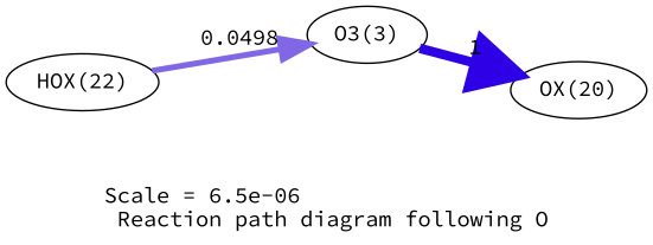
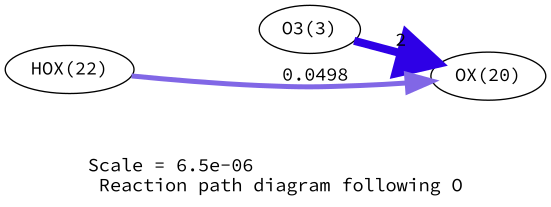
  digraph {
    fontname="Source Code Pro"
    label="Scale = 6.5e-06\l Reaction path diagram following O"
    rankdir=LR
    node [fontname="Source Code Pro"]
    edge [fontname="Source Code Pro"]
    n1 [label="O3(3)"]
    n2 [label="OX(20)"]
    n3 [label="HOX(22)"]
-   n1 -> n2 [arrowsize=3 color="0.7, 1.5, 0.9" label=" 1" penwidth=6]
-   n3 -> n1 [arrowsize=1.87 color="0.7, 0.55, 0.9" label=" 0.0498" penwidth=3.73]
+   n1 -> n2 [arrowsize=3 color="0.7, 1.5, 0.9" label=" 2" penwidth=6]
+   n3 -> n2 [arrowsize=1.87 color="0.7, 0.55, 0.9" label=" 0.0498" penwidth=3.73]
  }
